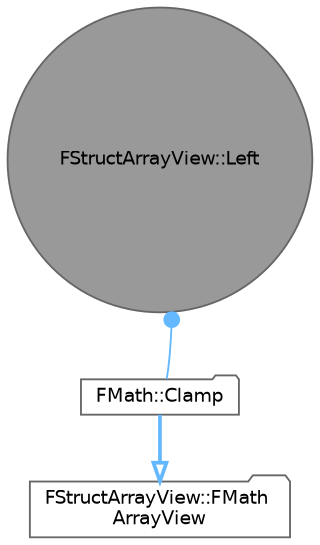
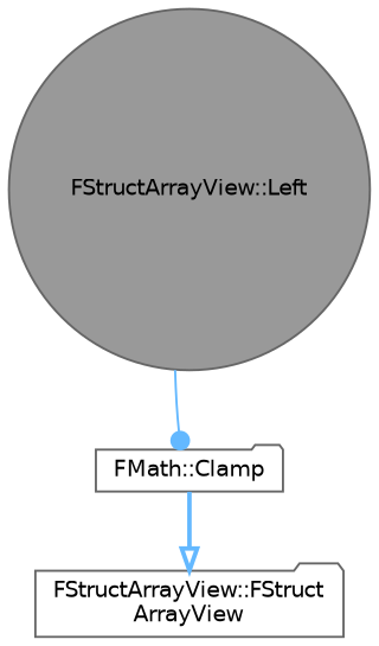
  digraph {
    rankdir=TB
    node [color=grey40 fillcolor=white fontname=Helvetica fontsize=10 shape=folder style=filled]
    edge [color=steelblue1 fontname=Helvetica fontsize=10 labelfontname=Helvetica labelfontsize=10]
    n1 [color=gray40 fillcolor=grey60 fontcolor=black height=0.2 label="FStructArrayView::Left" shape=circle width=0.4]
    n2 [height=0.2 label="FMath::Clamp" width=0.4]
-   n3 [height=0.2 label="FStructArrayView::FMath\lArrayView" width=0.4]
-   n2 -> n1 [arrowhead=dot style=solid]
+   n3 [height=0.2 label="FStructArrayView::FStruct\lArrayView" width=0.4]
+   n1 -> n2 [arrowhead=dot style=solid]
    n2 -> n3 [arrowhead=onormal style=bold]
  }
